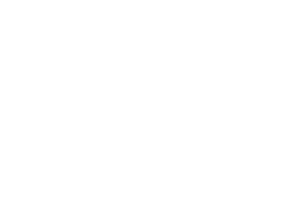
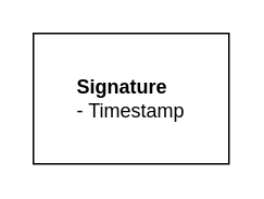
  <mxCell id="0" />
  <mxCell id="1" parent="0" />
+ <mxCell id="2" value="&lt;div style=&quot;text-align: left&quot;&gt;&lt;b&gt;Signature&lt;/b&gt;&lt;/div&gt;&lt;div style=&quot;text-align: left&quot;&gt;- Timestamp&lt;/div&gt;" style="rounded=0;whiteSpace=wrap;html=1;" vertex="1" parent="1"><mxGeometry x="20" y="20" width="120" height="80" as="geometry" /></mxCell>
